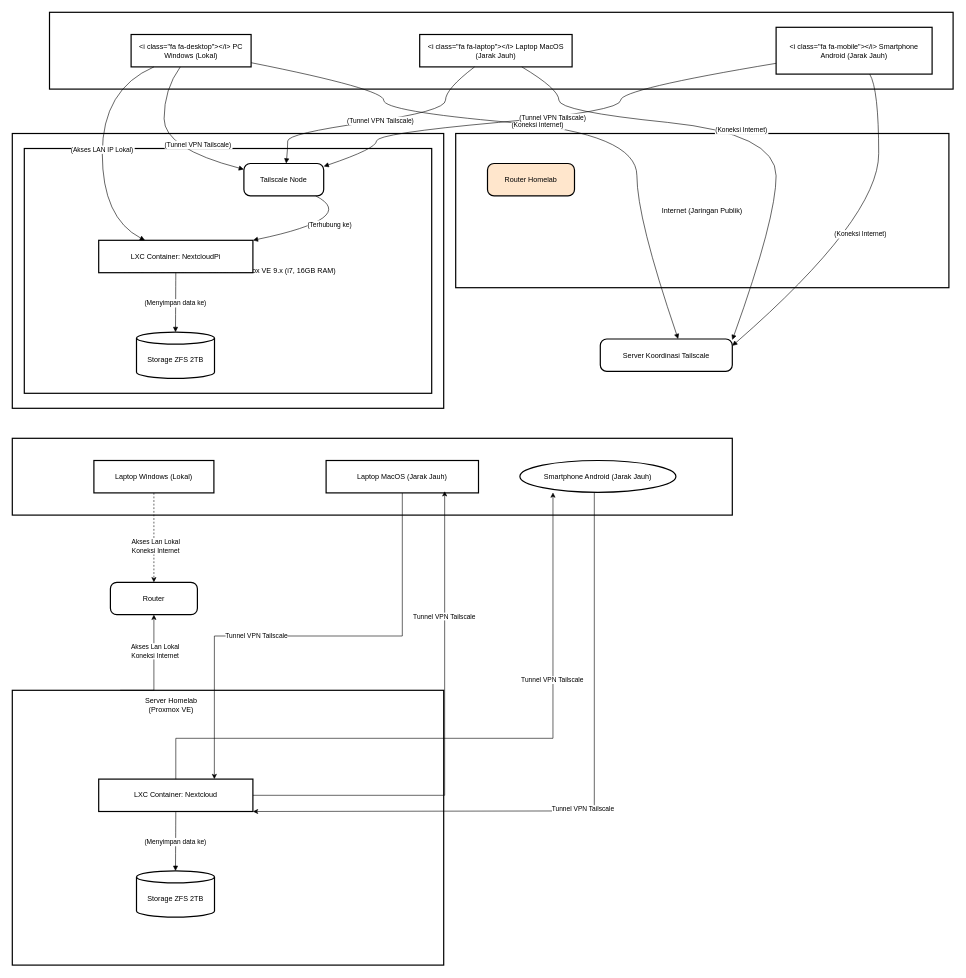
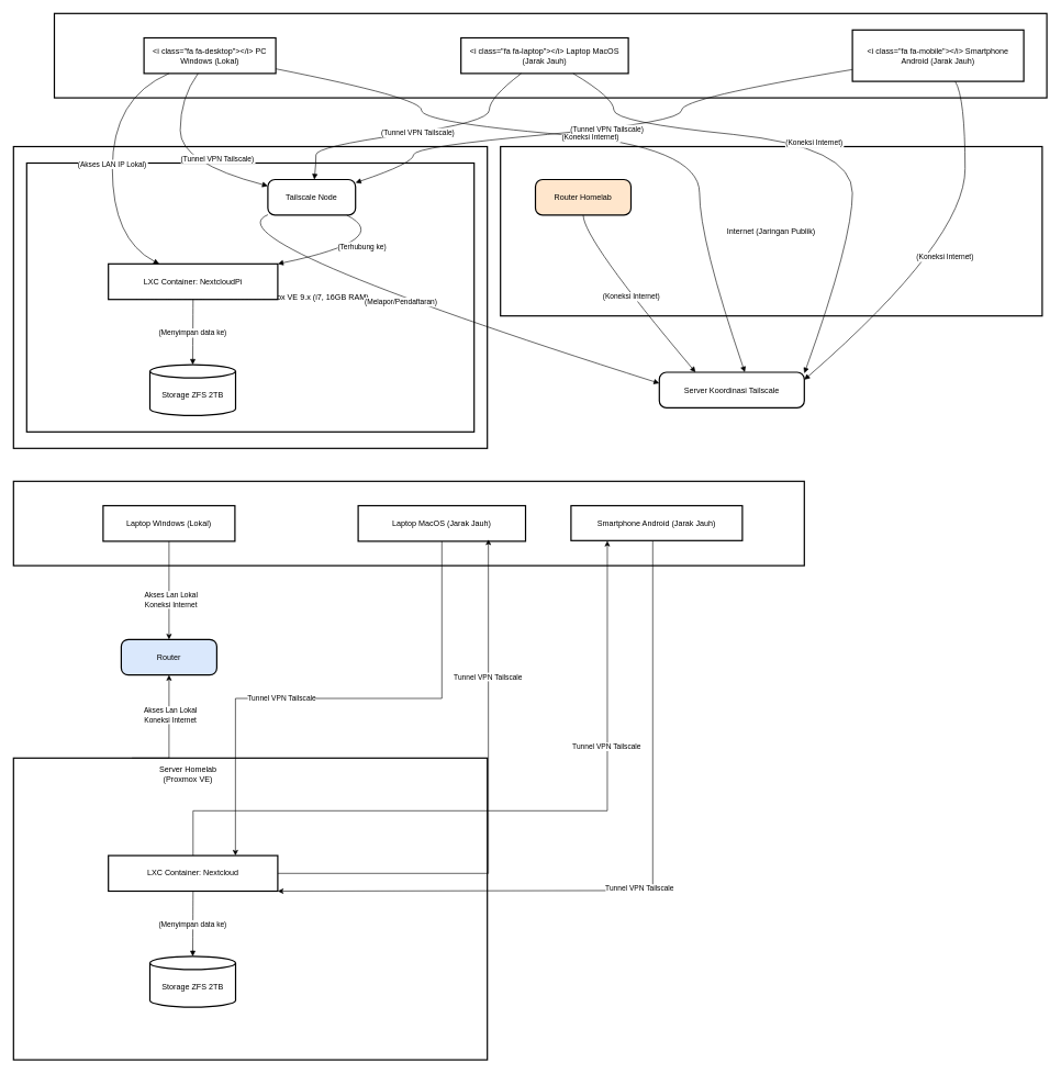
  <mxCell id="0" />
  <mxCell id="1" parent="0" />
  <mxCell id="2" value="" style="whiteSpace=wrap;strokeWidth=2;" vertex="1" parent="1"><mxGeometry x="20" y="1150" width="719" height="458" as="geometry" /></mxCell>
  <mxCell id="3" value="Server Homelab (Fisik)" style="whiteSpace=wrap;strokeWidth=2;" vertex="1" parent="1"><mxGeometry x="20" y="222" width="719" height="458" as="geometry" /></mxCell>
  <mxCell id="4" value="&lt;i class=&quot;fa fa-server&quot;&gt;&lt;/i&gt; Server Proxmox VE 9.x (i7, 16GB RAM)" style="whiteSpace=wrap;strokeWidth=2;" vertex="1" parent="1"><mxGeometry x="40" y="247" width="679" height="408" as="geometry" /></mxCell>
  <mxCell id="5" value="Internet (Jaringan Publik)" style="whiteSpace=wrap;strokeWidth=2;" vertex="1" parent="1"><mxGeometry x="759" y="222" width="822" height="257" as="geometry" /></mxCell>
  <mxCell id="6" value="Perangkat Klien (Lintas Platform)" style="whiteSpace=wrap;strokeWidth=2;" vertex="1" parent="1"><mxGeometry x="82" y="20" width="1506" height="128" as="geometry" /></mxCell>
  <mxCell id="7" value="&lt;i class=&quot;fa fa-desktop&quot;&gt;&lt;/i&gt; PC Windows (Lokal)" style="whiteSpace=wrap;strokeWidth=2;" vertex="1" parent="1"><mxGeometry x="218" y="57" width="200" height="54" as="geometry" /></mxCell>
  <mxCell id="8" value="&lt;i class=&quot;fa fa-laptop&quot;&gt;&lt;/i&gt; Laptop MacOS (Jarak Jauh)" style="whiteSpace=wrap;strokeWidth=2;" vertex="1" parent="1"><mxGeometry x="699" y="57" width="254" height="54" as="geometry" /></mxCell>
  <mxCell id="9" value="&lt;i class=&quot;fa fa-mobile&quot;&gt;&lt;/i&gt; Smartphone Android (Jarak Jauh)" style="whiteSpace=wrap;strokeWidth=2;" vertex="1" parent="1"><mxGeometry x="1293" y="45" width="260" height="78" as="geometry" /></mxCell>
  <mxCell id="10" value="Router Homelab" style="rounded=1;arcSize=20;strokeWidth=2;fillColor=#ffe6cc;" vertex="1" parent="1"><mxGeometry x="812" y="272" width="145" height="54" as="geometry" /></mxCell>
  <mxCell id="11" value="Server Koordinasi Tailscale" style="rounded=1;arcSize=20;strokeWidth=2" vertex="1" parent="1"><mxGeometry x="1000" y="564.5" width="220" height="54" as="geometry" /></mxCell>
  <mxCell id="12" value="LXC Container: NextcloudPi" style="whiteSpace=wrap;strokeWidth=2;" vertex="1" parent="1"><mxGeometry x="164" y="400" width="257" height="54" as="geometry" /></mxCell>
  <mxCell id="13" value="Tailscale Node" style="rounded=1;arcSize=20;strokeWidth=2" vertex="1" parent="1"><mxGeometry x="406" y="272" width="133" height="54" as="geometry" /></mxCell>
  <mxCell id="14" value="Storage ZFS 2TB" style="shape=cylinder3;boundedLbl=1;backgroundOutline=1;size=10;strokeWidth=2;whiteSpace=wrap;" vertex="1" parent="1"><mxGeometry x="227" y="553" width="130" height="77" as="geometry" /></mxCell>
  <mxCell id="15" value="(Terhubung ke)" style="curved=1;startArrow=none;endArrow=block;exitX=0.9;exitY=1;entryX=1;entryY=0;rounded=0;" edge="1" parent="1" source="13" target="12"><mxGeometry relative="1" as="geometry"><Array as="points"><mxPoint x="598" y="363" /></Array></mxGeometry></mxCell>
  <mxCell id="16" value="(Menyimpan data ke)" style="curved=1;startArrow=none;endArrow=block;exitX=0.5;exitY=1;entryX=0.5;entryY=0;rounded=0;" edge="1" parent="1" source="12" target="14"><mxGeometry relative="1" as="geometry"><Array as="points" /></mxGeometry></mxCell>
+ <mxCell id="17" value="(Koneksi Internet)" style="curved=1;startArrow=none;endArrow=block;exitX=0.5;exitY=1;entryX=0.25;entryY=0;rounded=0;" edge="1" parent="1" source="10" target="11"><mxGeometry relative="1" as="geometry"><Array as="points"><mxPoint x="885" y="363" /></Array></mxGeometry></mxCell>
+ <mxCell id="18" value="(Melapor/Pendaftaran)" style="curved=1;startArrow=none;endArrow=block;exitX=0;exitY=0.99;entryX=0;entryY=0.31;rounded=0;" edge="1" parent="1" source="13" target="11"><mxGeometry relative="1" as="geometry"><Array as="points"><mxPoint x="312" y="363" /></Array></mxGeometry></mxCell>
  <mxCell id="19" value="(Koneksi Internet)" style="curved=1;startArrow=none;endArrow=block;exitX=1;exitY=0.87;entryX=0.59;entryY=0;rounded=0;" edge="1" parent="1" source="7" target="11"><mxGeometry relative="1" as="geometry"><Array as="points"><mxPoint x="639" y="148" /><mxPoint x="639" y="185" /><mxPoint x="1061" y="222" /><mxPoint x="1061" y="363" /></Array></mxGeometry></mxCell>
  <mxCell id="20" value="(Koneksi Internet)" style="curved=1;startArrow=none;endArrow=block;exitX=0.67;exitY=1;entryX=1;entryY=0.03;rounded=0;" edge="1" parent="1" source="8" target="11"><mxGeometry relative="1" as="geometry"><Array as="points"><mxPoint x="931" y="148" /><mxPoint x="931" y="185" /><mxPoint x="1293" y="222" /><mxPoint x="1293" y="363" /></Array></mxGeometry></mxCell>
  <mxCell id="21" value="(Koneksi Internet)" style="curved=1;startArrow=none;endArrow=block;exitX=0.6;exitY=1;entryX=1;entryY=0.21;rounded=0;" edge="1" parent="1" source="9" target="11"><mxGeometry relative="1" as="geometry"><Array as="points"><mxPoint x="1464" y="148" /><mxPoint x="1464" y="363" /></Array></mxGeometry></mxCell>
  <mxCell id="22" value="(Tunnel VPN Tailscale)" style="curved=1;startArrow=none;endArrow=block;exitX=0.41;exitY=1;entryX=0;entryY=0.18;rounded=0;" edge="1" parent="1" source="7" target="13"><mxGeometry x="0.404" y="21" relative="1" as="geometry"><Array as="points"><mxPoint x="273" y="148" /><mxPoint x="273" y="247" /></Array><mxPoint as="offset" /></mxGeometry></mxCell>
  <mxCell id="23" value="(Tunnel VPN Tailscale)" style="curved=1;startArrow=none;endArrow=block;exitX=0.36;exitY=1;entryX=0.53;entryY=0;rounded=0;" edge="1" parent="1" source="8" target="13"><mxGeometry relative="1" as="geometry"><Array as="points"><mxPoint x="742" y="148" /><mxPoint x="742" y="185" /><mxPoint x="479" y="222" /><mxPoint x="479" y="247" /></Array></mxGeometry></mxCell>
  <mxCell id="24" value="(Tunnel VPN Tailscale)" style="curved=1;startArrow=none;endArrow=block;exitX=0;exitY=0.77;entryX=1;entryY=0.09;rounded=0;" edge="1" parent="1" source="9" target="13"><mxGeometry relative="1" as="geometry"><Array as="points"><mxPoint x="1034" y="148" /><mxPoint x="1034" y="185" /><mxPoint x="627" y="222" /><mxPoint x="627" y="247" /></Array></mxGeometry></mxCell>
  <mxCell id="25" value="(Akses LAN IP Lokal)" style="curved=1;startArrow=none;endArrow=block;exitX=0.19;exitY=1;entryX=0.3;entryY=0;rounded=0;" edge="1" parent="1" source="7" target="12"><mxGeometry relative="1" as="geometry"><Array as="points"><mxPoint x="170" y="148" /><mxPoint x="170" y="363" /></Array></mxGeometry></mxCell>
  <mxCell id="26" value="" style="whiteSpace=wrap;strokeWidth=2;" vertex="1" parent="1"><mxGeometry x="20" y="730" width="1200" height="128" as="geometry" /></mxCell>
- <mxCell id="27" style="edgeStyle=orthogonalEdgeStyle;rounded=0;orthogonalLoop=1;jettySize=auto;html=1;exitX=0.5;exitY=1;exitDx=0;exitDy=0;dashed=1;" edge="1" parent="1" source="29" target="41"><mxGeometry relative="1" as="geometry" /></mxCell>
+ <mxCell id="27" style="edgeStyle=orthogonalEdgeStyle;rounded=0;orthogonalLoop=1;jettySize=auto;html=1;exitX=0.5;exitY=1;exitDx=0;exitDy=0;" edge="1" parent="1" source="29" target="41"><mxGeometry relative="1" as="geometry" /></mxCell>
  <mxCell id="28" value="&lt;div&gt;Akses Lan Lokal&lt;/div&gt;Koneksi Internet" style="edgeLabel;html=1;align=center;verticalAlign=middle;resizable=0;points=[];" vertex="1" connectable="0" parent="27"><mxGeometry x="0.178" y="2" relative="1" as="geometry"><mxPoint as="offset" /></mxGeometry></mxCell>
  <mxCell id="29" value="Laptop Windows (Lokal)" style="whiteSpace=wrap;strokeWidth=2;" vertex="1" parent="1"><mxGeometry x="156" y="767" width="200" height="54" as="geometry" /></mxCell>
  <mxCell id="30" style="edgeStyle=orthogonalEdgeStyle;rounded=0;orthogonalLoop=1;jettySize=auto;html=1;exitX=0.5;exitY=1;exitDx=0;exitDy=0;entryX=0.75;entryY=0;entryDx=0;entryDy=0;" edge="1" parent="1" source="32" target="38"><mxGeometry relative="1" as="geometry"><mxPoint x="765.5" y="930" as="targetPoint" /></mxGeometry></mxCell>
  <mxCell id="31" value="Tunnel VPN Tailscale" style="edgeLabel;html=1;align=center;verticalAlign=middle;resizable=0;points=[];" vertex="1" connectable="0" parent="30"><mxGeometry x="0.22" relative="1" as="geometry"><mxPoint as="offset" /></mxGeometry></mxCell>
  <mxCell id="32" value="Laptop MacOS (Jarak Jauh)" style="whiteSpace=wrap;strokeWidth=2;" vertex="1" parent="1"><mxGeometry x="543" y="767" width="254" height="54" as="geometry" /></mxCell>
  <mxCell id="33" style="edgeStyle=orthogonalEdgeStyle;rounded=0;orthogonalLoop=1;jettySize=auto;html=1;entryX=1;entryY=1;entryDx=0;entryDy=0;" edge="1" parent="1" source="35" target="38"><mxGeometry relative="1" as="geometry"><mxPoint x="800" y="1379" as="targetPoint" /><Array as="points"><mxPoint x="990" y="1351" /><mxPoint x="421" y="1351" /></Array></mxGeometry></mxCell>
  <mxCell id="34" value="Tunnel VPN Tailscale" style="edgeLabel;html=1;align=center;verticalAlign=middle;resizable=0;points=[];" vertex="1" connectable="0" parent="33"><mxGeometry x="0.002" y="-4" relative="1" as="geometry"><mxPoint as="offset" /></mxGeometry></mxCell>
- <mxCell id="35" value="Smartphone Android (Jarak Jauh)" style="ellipse;whiteSpace=wrap;strokeWidth=2;" vertex="1" parent="1"><mxGeometry x="866" y="767" width="260" height="53" as="geometry" /></mxCell>
+ <mxCell id="35" value="Smartphone Android (Jarak Jauh)" style="whiteSpace=wrap;strokeWidth=2;" vertex="1" parent="1"><mxGeometry x="866" y="767" width="260" height="53" as="geometry" /></mxCell>
  <mxCell id="36" style="edgeStyle=orthogonalEdgeStyle;rounded=0;orthogonalLoop=1;jettySize=auto;html=1;exitX=0.25;exitY=0;exitDx=0;exitDy=0;" edge="1" parent="1" source="2" target="41"><mxGeometry relative="1" as="geometry"><Array as="points"><mxPoint x="256" y="1150" /></Array></mxGeometry></mxCell>
  <mxCell id="37" value="Akses Lan Lokal&lt;br&gt;Koneksi Internet" style="edgeLabel;html=1;align=center;verticalAlign=middle;resizable=0;points=[];" vertex="1" connectable="0" parent="36"><mxGeometry x="0.344" y="-1" relative="1" as="geometry"><mxPoint as="offset" /></mxGeometry></mxCell>
  <mxCell id="38" value="LXC Container: Nextcloud" style="whiteSpace=wrap;strokeWidth=2;" vertex="1" parent="1"><mxGeometry x="164" y="1298" width="257" height="54" as="geometry" /></mxCell>
  <mxCell id="39" value="Storage ZFS 2TB" style="shape=cylinder3;boundedLbl=1;backgroundOutline=1;size=10;strokeWidth=2;whiteSpace=wrap;" vertex="1" parent="1"><mxGeometry x="227" y="1451" width="130" height="77" as="geometry" /></mxCell>
  <mxCell id="40" value="(Menyimpan data ke)" style="curved=1;startArrow=none;endArrow=block;exitX=0.5;exitY=1;entryX=0.5;entryY=0;rounded=0;" edge="1" parent="1" source="38" target="39"><mxGeometry relative="1" as="geometry"><Array as="points" /></mxGeometry></mxCell>
- <mxCell id="41" value="Router" style="rounded=1;arcSize=20;strokeWidth=2" vertex="1" parent="1"><mxGeometry x="183.5" y="970" width="145" height="54" as="geometry" /></mxCell>
+ <mxCell id="41" value="Router" style="rounded=1;arcSize=20;strokeWidth=2;fillColor=#dae8fc;" vertex="1" parent="1"><mxGeometry x="183.5" y="970" width="145" height="54" as="geometry" /></mxCell>
  <mxCell id="42" value="Server Homelab&lt;br&gt;(Proxmox VE)" style="text;html=1;whiteSpace=wrap;strokeColor=none;fillColor=none;align=center;verticalAlign=middle;rounded=0;" vertex="1" parent="1"><mxGeometry x="227" y="1160" width="116" height="30" as="geometry" /></mxCell>
  <mxCell id="43" style="edgeStyle=orthogonalEdgeStyle;rounded=0;orthogonalLoop=1;jettySize=auto;html=1;entryX=0.778;entryY=0.948;entryDx=0;entryDy=0;entryPerimeter=0;" edge="1" parent="1" source="38" target="32"><mxGeometry relative="1" as="geometry" /></mxCell>
  <mxCell id="44" value="Tunnel VPN Tailscale" style="edgeLabel;html=1;align=center;verticalAlign=middle;resizable=0;points=[];" vertex="1" connectable="0" parent="43"><mxGeometry x="0.496" y="1" relative="1" as="geometry"><mxPoint as="offset" /></mxGeometry></mxCell>
  <mxCell id="45" style="edgeStyle=orthogonalEdgeStyle;rounded=0;orthogonalLoop=1;jettySize=auto;html=1;entryX=0.212;entryY=1.006;entryDx=0;entryDy=0;entryPerimeter=0;" edge="1" parent="1" source="38" target="35"><mxGeometry relative="1" as="geometry"><Array as="points"><mxPoint x="293" y="1230" /><mxPoint x="921" y="1230" /></Array></mxGeometry></mxCell>
  <mxCell id="46" value="Tunnel VPN Tailscale" style="edgeLabel;html=1;align=center;verticalAlign=middle;resizable=0;points=[];" vertex="1" connectable="0" parent="45"><mxGeometry x="0.435" y="2" relative="1" as="geometry"><mxPoint as="offset" /></mxGeometry></mxCell>
